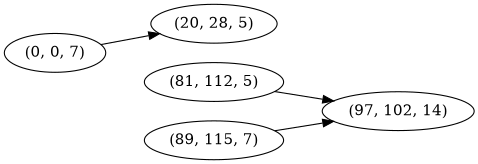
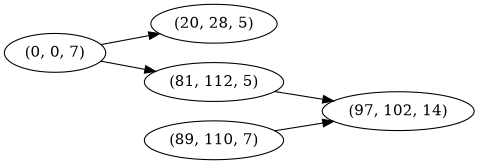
  digraph {
    rankdir=LR
    n1 [label="(0, 0, 7)"]
    "(20, 28, 5)"
    "(81, 112, 5)"
    "(97, 102, 14)"
-   "(89, 110, 7)" [label="(89, 115, 7)"]
+   "(89, 110, 7)"
    n1 -> "(20, 28, 5)"
+   n1 -> "(81, 112, 5)"
    "(81, 112, 5)" -> "(97, 102, 14)"
    "(89, 110, 7)" -> "(97, 102, 14)"
  }
